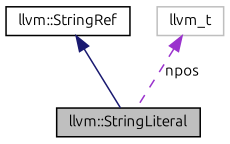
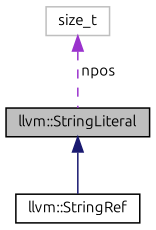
  digraph {
    fontname=Ubuntu
    node [color=black fontname=Ubuntu fontsize=10 shape=record]
    edge [dir=back fontname=Ubuntu fontsize=10 labelfontname=Helvetica labelfontsize=10]
    n1 [fillcolor=grey75 fontcolor=black height=0.2 label="llvm::StringLiteral" style=filled width=0.4]
    n2 [height=0.2 label="llvm::StringRef" width=0.4]
-   n3 [color=grey75 height=0.2 label=llvm_t width=0.4]
-   n2 -> n1 [color=midnightblue style=solid]
+   n3 [color=grey75 height=0.2 label=size_t width=0.4]
+   n1 -> n2 [color=midnightblue style=solid]
    n3 -> n1 [color=darkorchid3 label=" npos" style=dashed]
  }
